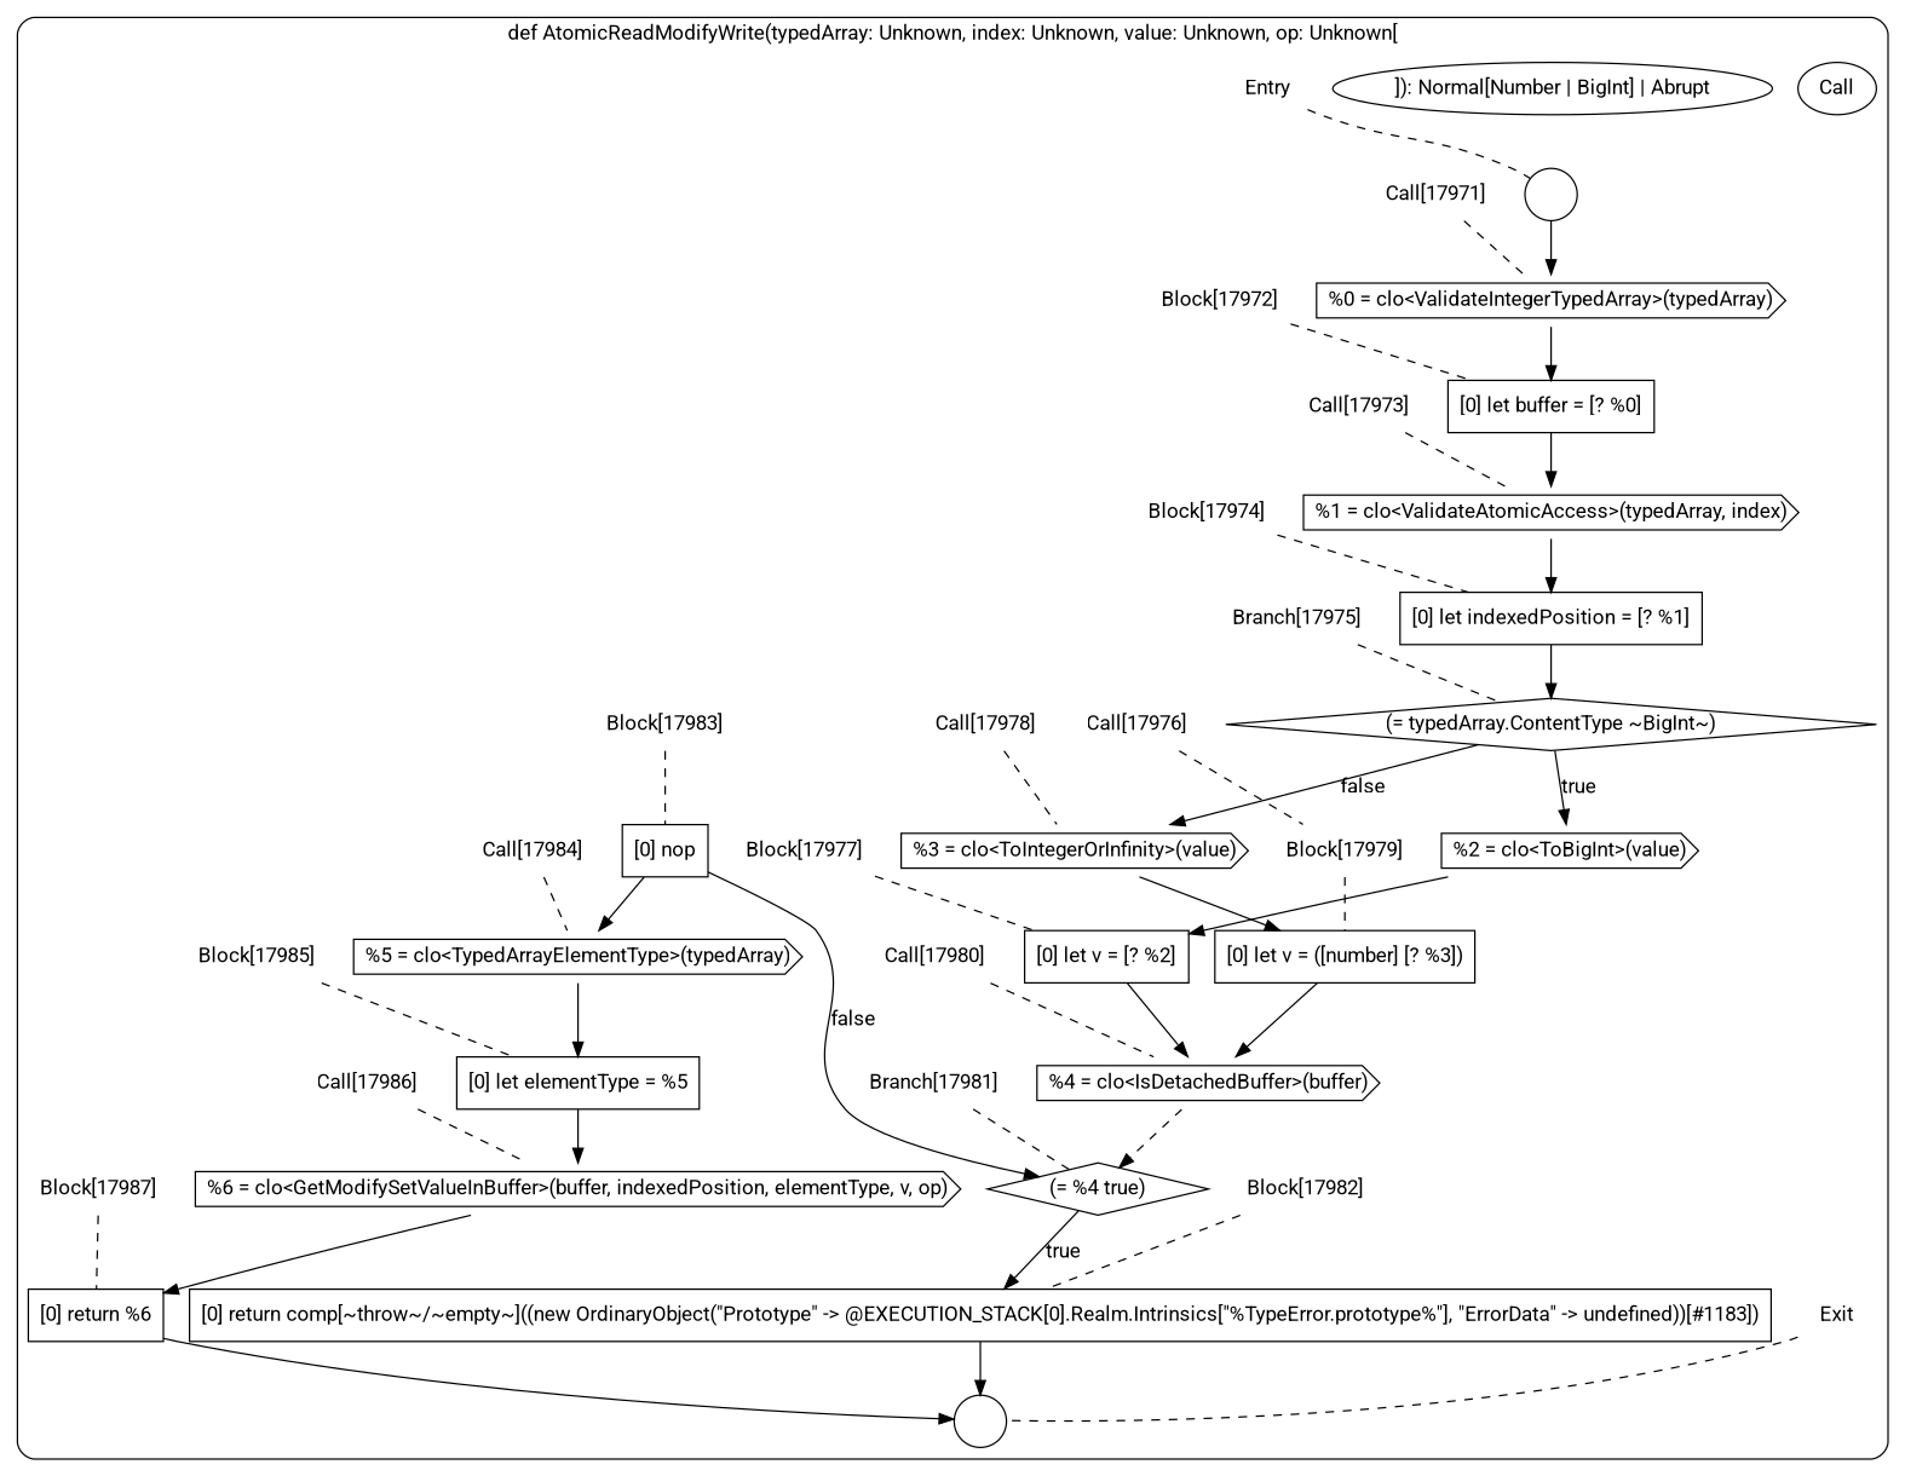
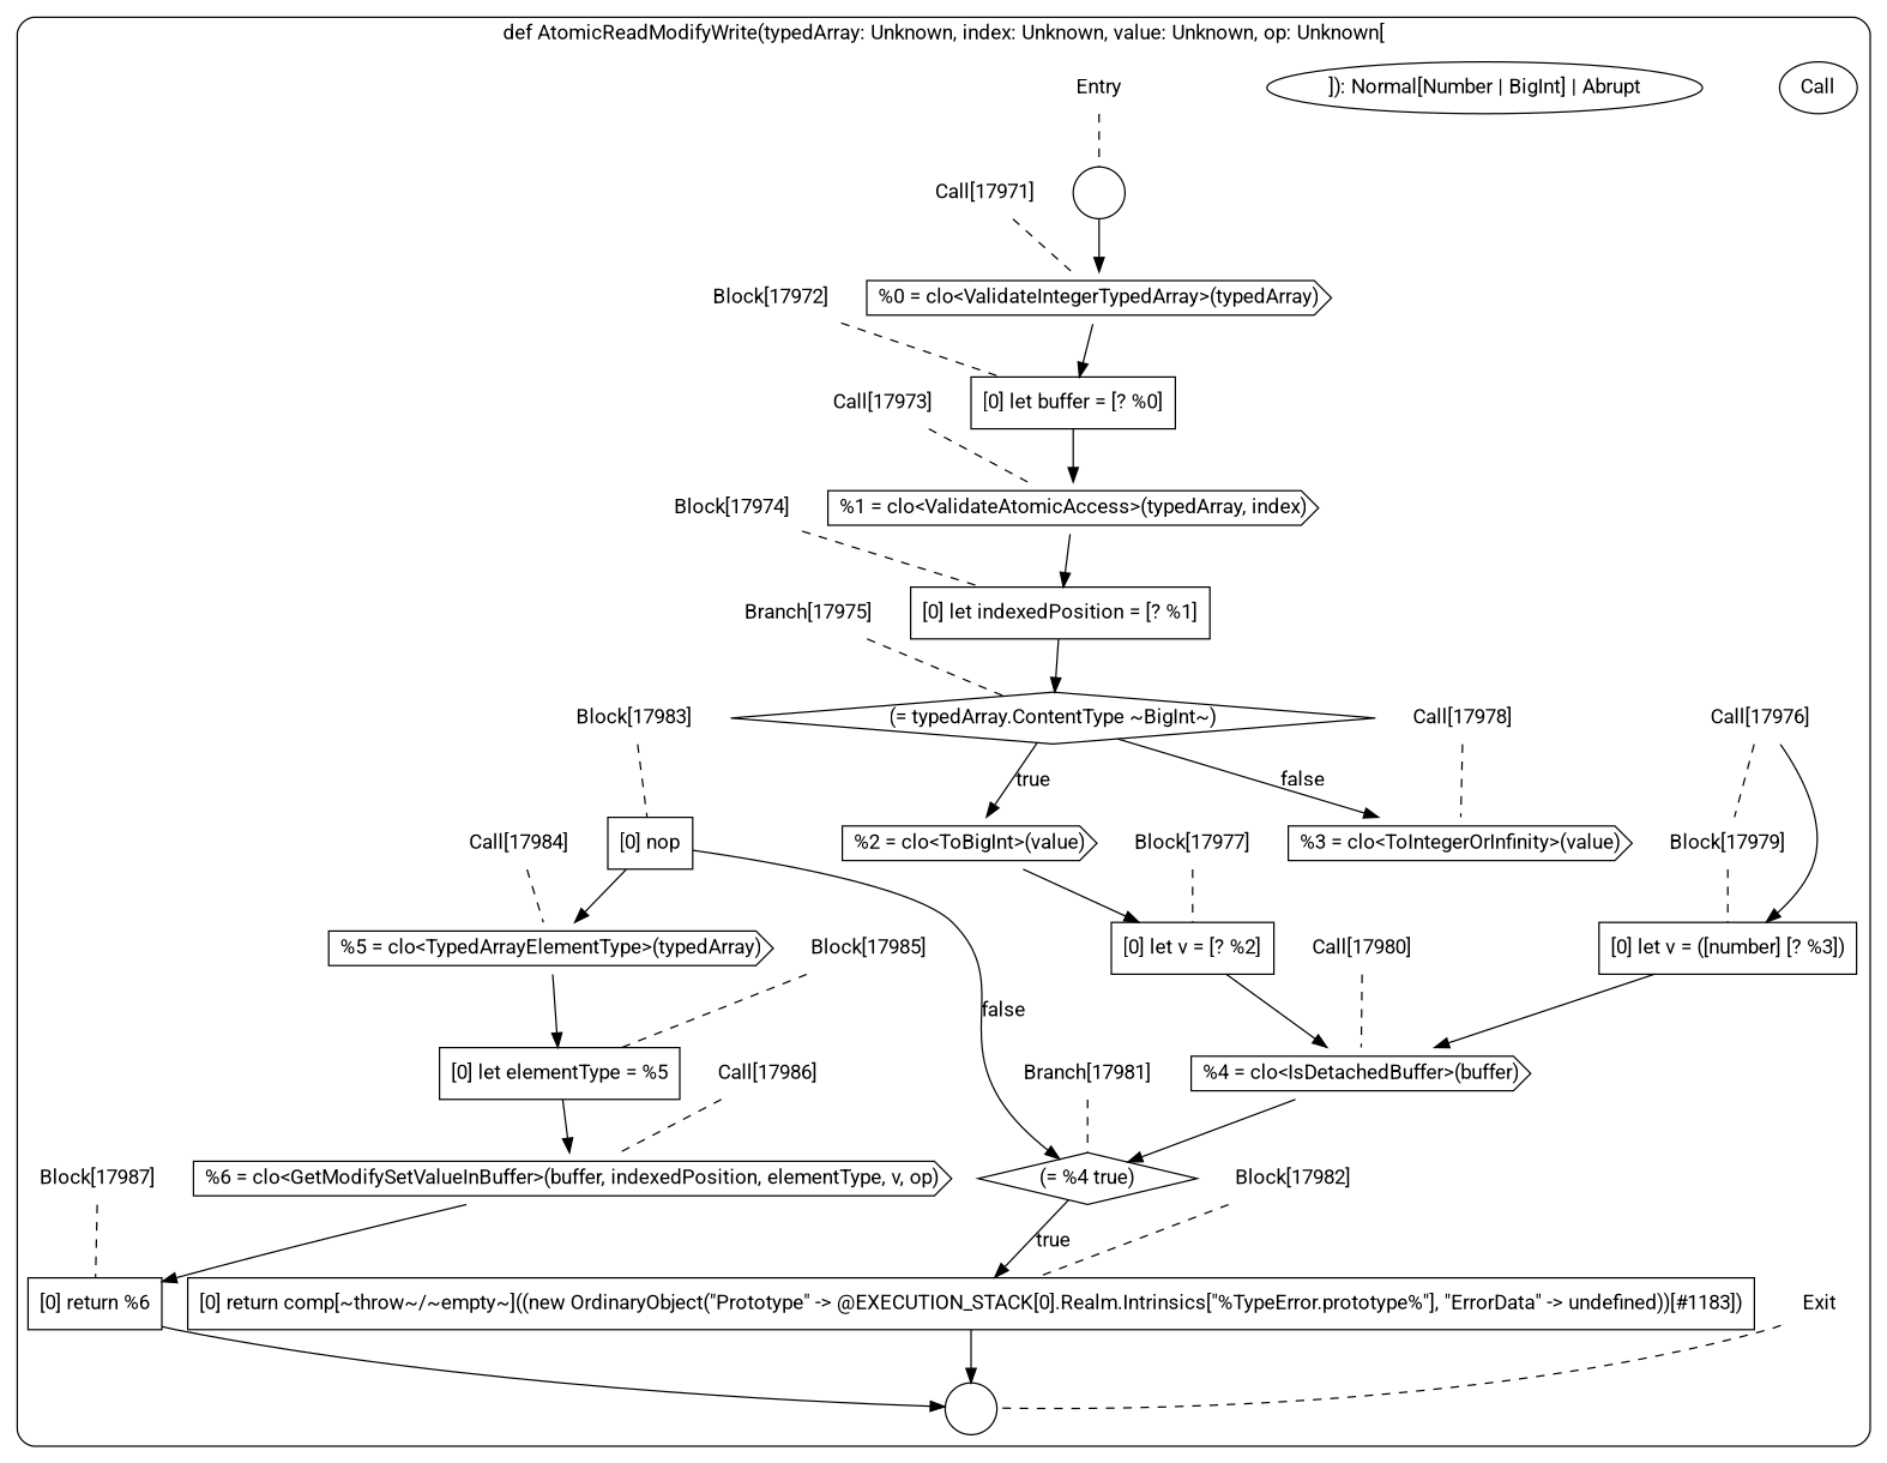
  digraph {
    fontname=Roboto
    node [fontname=Roboto shape=none]
    edge [color=black fontname=Roboto]
    n1 [label=Call shape=""]
    "]): Normal[Number | BigInt] | Abrupt" [shape=""]
    n3 [label=<<font color="black">Entry</font>>]
    n4 [color=black fillcolor=white label=" " shape=circle style=filled]
    n5 [color=black fillcolor=white label=<<font color="black">%0 = clo&lt;ValidateIntegerTypedArray&gt;(typedArray)</font>> shape=cds style=filled]
    n6 [color=black fillcolor=white label=<<font color="black">[0] let buffer = [? %0]<BR ALIGN="LEFT"/></font>> shape=box style=filled]
    n7 [label=<<font color="black">Exit</font>>]
    n8 [color=black fillcolor=white label=" " shape=circle style=filled]
    n9 [label=<<font color="black">Call[17971]</font>>]
    n10 [color=black fillcolor=white label=<<font color="black">%1 = clo&lt;ValidateAtomicAccess&gt;(typedArray, index)</font>> shape=cds style=filled]
    n11 [label=<<font color="black">Block[17972]</font>>]
    n12 [color=black fillcolor=white label=<<font color="black">[0] let indexedPosition = [? %1]<BR ALIGN="LEFT"/></font>> shape=box style=filled]
    n13 [label=<<font color="black">Call[17973]</font>>]
    n14 [color=black fillcolor=white label=<<font color="black">(= typedArray.ContentType ~BigInt~)</font>> shape=diamond style=filled]
    n15 [label=<<font color="black">Block[17974]</font>>]
    n16 [color=black fillcolor=white label=<<font color="black">%2 = clo&lt;ToBigInt&gt;(value)</font>> shape=cds style=filled]
    n17 [color=black fillcolor=white label=<<font color="black">%3 = clo&lt;ToIntegerOrInfinity&gt;(value)</font>> shape=cds style=filled]
    n18 [label=<<font color="black">Branch[17975]</font>>]
    n19 [color=black fillcolor=white label=<<font color="black">[0] let v = [? %2]<BR ALIGN="LEFT"/></font>> shape=box style=filled]
    n20 [color=black fillcolor=white label=<<font color="black">[0] let v = ([number] [? %3])<BR ALIGN="LEFT"/></font>> shape=box style=filled]
    n21 [label=<<font color="black">Call[17976]</font>>]
    n22 [color=black fillcolor=white label=<<font color="black">%4 = clo&lt;IsDetachedBuffer&gt;(buffer)</font>> shape=cds style=filled]
    n23 [label=<<font color="black">Call[17978]</font>>]
    n24 [label=<<font color="black">Block[17977]</font>>]
    n25 [color=black fillcolor=white label=<<font color="black">(= %4 true)</font>> shape=diamond style=filled]
    n26 [label=<<font color="black">Block[17979]</font>>]
    n27 [label=<<font color="black">Call[17980]</font>>]
    n28 [color=black fillcolor=white label=<<font color="black">[0] return comp[~throw~/~empty~]((new OrdinaryObject(&quot;Prototype&quot; -&gt; @EXECUTION_STACK[0].Realm.Intrinsics[&quot;%TypeError.prototype%&quot;], &quot;ErrorData&quot; -&gt; undefined))[#1183])<BR ALIGN="LEFT"/></font>> shape=box style=filled]
    n29 [color=black fillcolor=white label=<<font color="black">[0] nop<BR ALIGN="LEFT"/></font>> shape=box style=filled]
    n30 [label=<<font color="black">Branch[17981]</font>>]
    n31 [color=black fillcolor=white label=<<font color="black">%5 = clo&lt;TypedArrayElementType&gt;(typedArray)</font>> shape=cds style=filled]
    n32 [label=<<font color="black">Block[17982]</font>>]
    n33 [label=<<font color="black">Block[17983]</font>>]
    n34 [color=black fillcolor=white label=<<font color="black">[0] let elementType = %5<BR ALIGN="LEFT"/></font>> shape=box style=filled]
    n35 [label=<<font color="black">Call[17984]</font>>]
    n36 [color=black fillcolor=white label=<<font color="black">%6 = clo&lt;GetModifySetValueInBuffer&gt;(buffer, indexedPosition, elementType, v, op)</font>> shape=cds style=filled]
    n37 [label=<<font color="black">Block[17985]</font>>]
    n38 [color=black fillcolor=white label=<<font color="black">[0] return %6<BR ALIGN="LEFT"/></font>> shape=box style=filled]
    n39 [label=<<font color="black">Call[17986]</font>>]
    n40 [label=<<font color="black">Block[17987]</font>>]
    subgraph cluster_1 {
      label="def AtomicReadModifyWrite(typedArray: Unknown, index: Unknown, value: Unknown, op: Unknown["
      style=rounded
      n1
      "]): Normal[Number | BigInt] | Abrupt"
      n3
      n4
      n5
      n6
      n7
      n8
      n9
      n10
      n11
      n12
      n13
      n14
      n15
      n16
      n17
      n18
      n19
      n20
      n21
      n22
      n23
      n24
      n25
      n26
      n27
      n28
      n29
      n30
      n31
      n32
      n33
      n34
      n35
      n36
      n37
      n38
      n39
      n40
    }
    n3 -> n4 [arrowhead=none style=dashed]
    n4 -> n5
    n5 -> n6
    n6 -> n10
    n7 -> n8 [arrowhead=none style=dashed]
    n9 -> n5 [arrowhead=none style=dashed]
    n10 -> n12
    n11 -> n6 [arrowhead=none style=dashed]
    n12 -> n14
    n13 -> n10 [arrowhead=none style=dashed]
    n14 -> n16 [label=<<font color="black">true</font>>]
    n14 -> n17 [label=<<font color="black">false</font>>]
    n15 -> n12 [arrowhead=none style=dashed]
    n16 -> n19
-   n17 -> n20
+   n21 -> n20
    n18 -> n14 [arrowhead=none style=dashed]
    n19 -> n22
    n20 -> n22
    n21 -> n26 [arrowhead=none style=dashed]
-   n22 -> n25 [style=dashed]
+   n22 -> n25
    n23 -> n17 [arrowhead=none style=dashed]
    n24 -> n19 [arrowhead=none style=dashed]
    n25 -> n28 [label=<<font color="black">true</font>>]
    n26 -> n20 [arrowhead=none style=dashed]
    n27 -> n22 [arrowhead=none style=dashed]
    n28 -> n8
    n29 -> n25 [label=<<font color="black">false</font>>]
    n29 -> n31
    n30 -> n25 [arrowhead=none style=dashed]
    n31 -> n34
    n32 -> n28 [arrowhead=none style=dashed]
    n33 -> n29 [arrowhead=none style=dashed]
    n34 -> n36
    n35 -> n31 [arrowhead=none style=dashed]
    n36 -> n38
    n37 -> n34 [arrowhead=none style=dashed]
    n38 -> n8
    n39 -> n36 [arrowhead=none style=dashed]
    n40 -> n38 [arrowhead=none style=dashed]
  }
